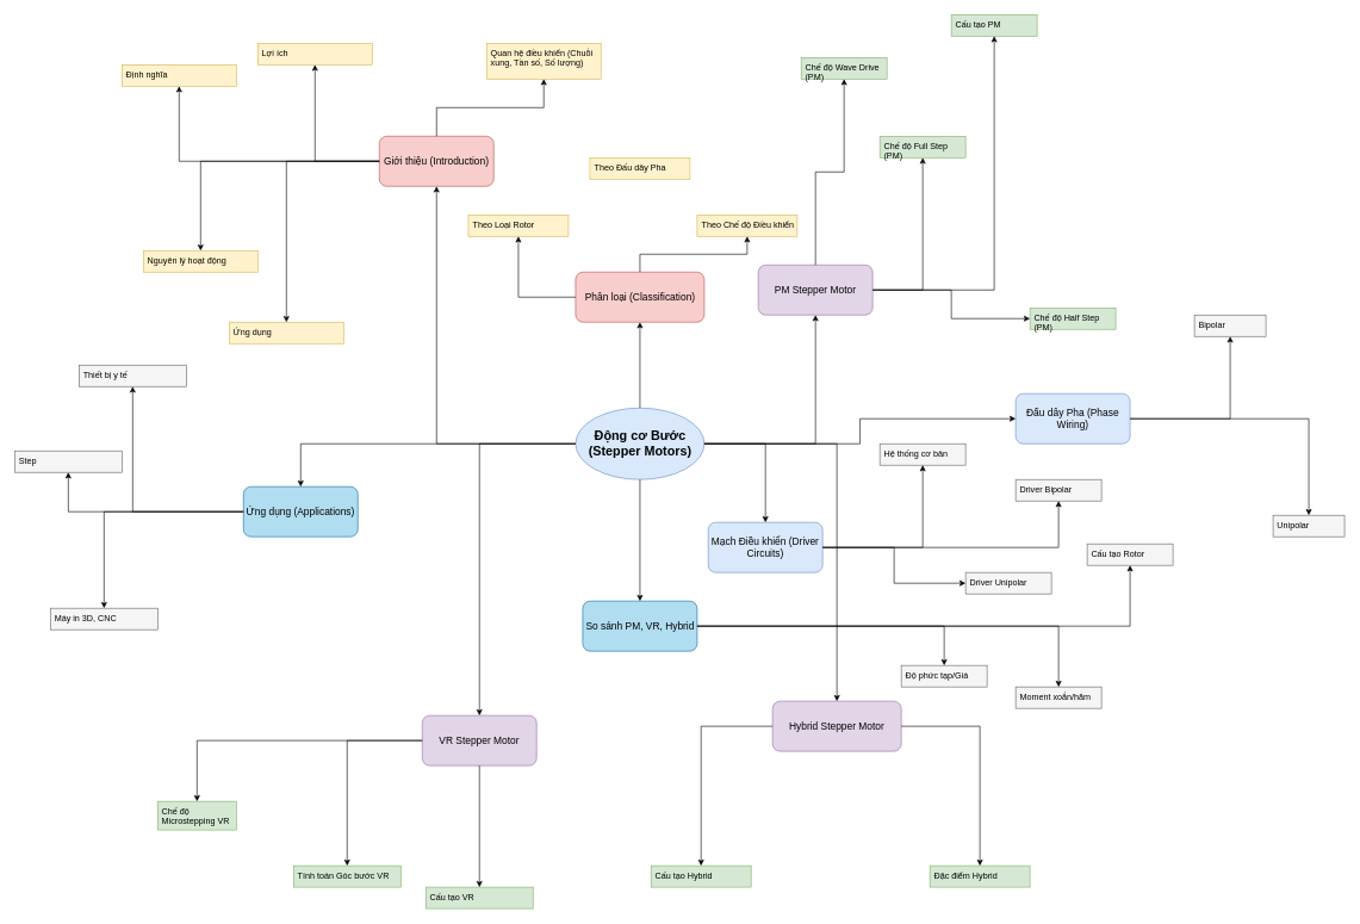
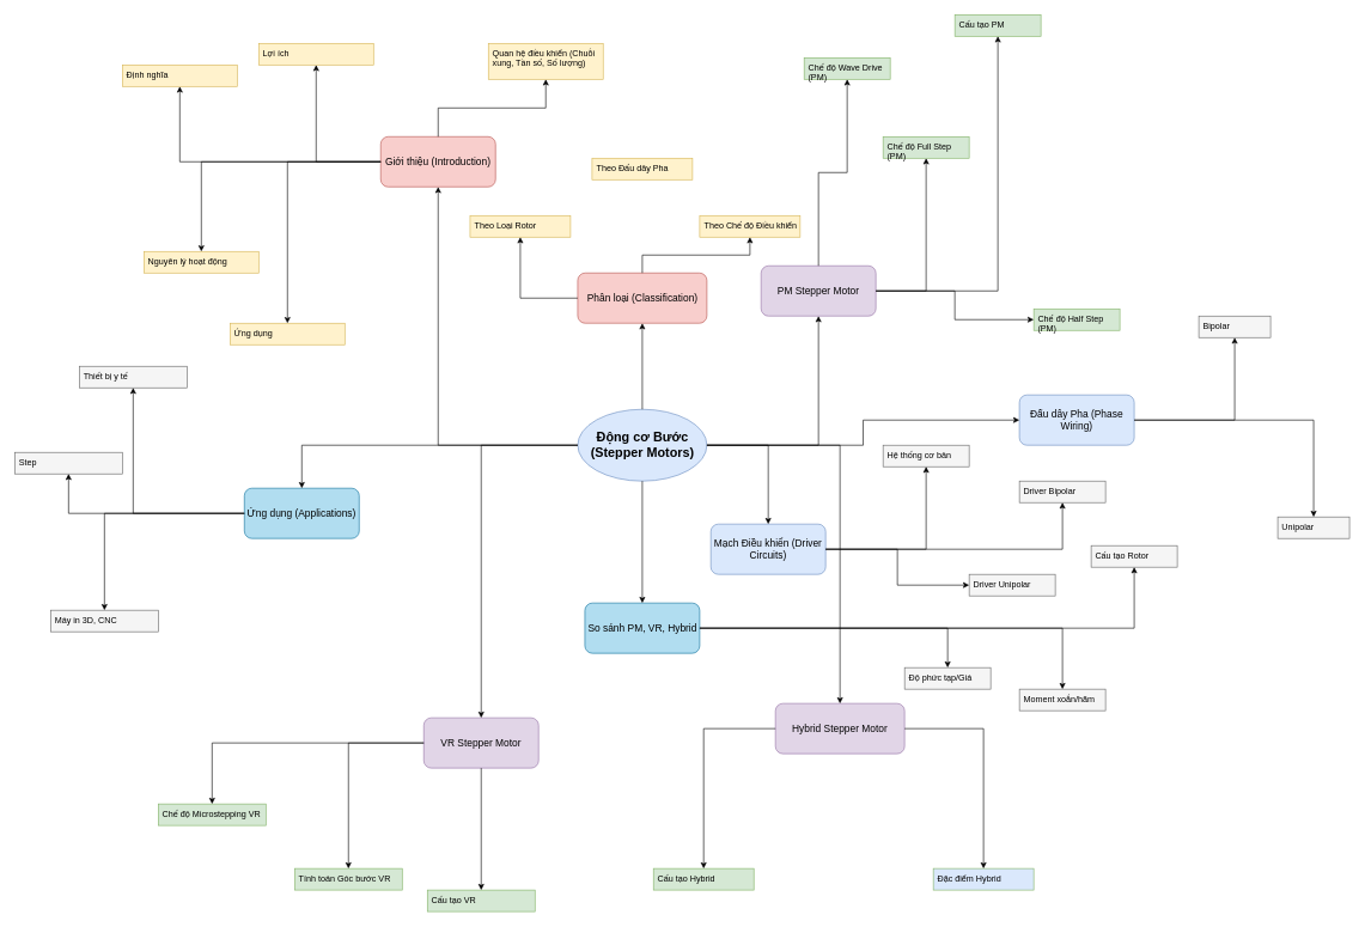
  <mxCell id="0" />
  <mxCell id="1" parent="0" />
  <mxCell id="2" value="Động cơ Bước (Stepper Motors)" style="ellipse;whiteSpace=wrap;html=1;fontSize=18;fontStyle=1;fillColor=#dae8fc;strokeColor=#6c8ebf;" parent="1" vertex="1"><mxGeometry x="804.5" y="570" width="180" height="100" as="geometry" /></mxCell>
  <mxCell id="3" value="Giới thiệu (Introduction)" style="rounded=1;whiteSpace=wrap;html=1;fontSize=14;fillColor=#f8cecc;strokeColor=#b85450;" parent="1" vertex="1"><mxGeometry x="530" y="190" width="160" height="70" as="geometry" /></mxCell>
  <mxCell id="4" value="" style="edgeStyle=orthogonalEdgeStyle;rounded=0;orthogonalLoop=1;jettySize=auto;html=1;entryX=0.5;entryY=1;entryDx=0;entryDy=0;" parent="1" source="2" target="3" edge="1"><mxGeometry relative="1" as="geometry" /></mxCell>
  <mxCell id="5" value="Định nghĩa" style="whiteSpace=wrap;html=1;fontSize=12;align=left;verticalAlign=top;spacingLeft=4;fillColor=#fff2cc;strokeColor=#d6b656;" parent="1" vertex="1"><mxGeometry x="170" y="90" width="160" height="30" as="geometry" /></mxCell>
  <mxCell id="6" value="" style="edgeStyle=orthogonalEdgeStyle;rounded=0;orthogonalLoop=1;jettySize=auto;html=1;" parent="1" source="3" target="5" edge="1"><mxGeometry relative="1" as="geometry" /></mxCell>
  <mxCell id="7" value="Nguyên lý hoạt động" style="whiteSpace=wrap;html=1;fontSize=12;align=left;verticalAlign=top;spacingLeft=4;fillColor=#fff2cc;strokeColor=#d6b656;" parent="1" vertex="1"><mxGeometry x="200" y="350" width="160" height="30" as="geometry" /></mxCell>
  <mxCell id="8" value="" style="edgeStyle=orthogonalEdgeStyle;rounded=0;orthogonalLoop=1;jettySize=auto;html=1;" parent="1" source="3" target="7" edge="1"><mxGeometry relative="1" as="geometry" /></mxCell>
  <mxCell id="9" value="Quan hệ điều khiển (Chuỗi xung, Tần số, Số lượng)" style="whiteSpace=wrap;html=1;fontSize=12;align=left;verticalAlign=top;spacingLeft=4;fillColor=#fff2cc;strokeColor=#d6b656;" parent="1" vertex="1"><mxGeometry x="680" y="60" width="160" height="50" as="geometry" /></mxCell>
  <mxCell id="10" value="" style="edgeStyle=orthogonalEdgeStyle;rounded=0;orthogonalLoop=1;jettySize=auto;html=1;" parent="1" source="3" target="9" edge="1"><mxGeometry relative="1" as="geometry" /></mxCell>
  <mxCell id="11" value="Lợi ích" style="whiteSpace=wrap;html=1;fontSize=12;align=left;verticalAlign=top;spacingLeft=4;fillColor=#fff2cc;strokeColor=#d6b656;" parent="1" vertex="1"><mxGeometry x="360" y="60" width="160" height="30" as="geometry" /></mxCell>
  <mxCell id="12" value="" style="edgeStyle=orthogonalEdgeStyle;rounded=0;orthogonalLoop=1;jettySize=auto;html=1;" parent="1" source="3" target="11" edge="1"><mxGeometry relative="1" as="geometry" /></mxCell>
  <mxCell id="13" value="Ứng dụng" style="whiteSpace=wrap;html=1;fontSize=12;align=left;verticalAlign=top;spacingLeft=4;fillColor=#fff2cc;strokeColor=#d6b656;" parent="1" vertex="1"><mxGeometry x="320" y="450" width="160" height="30" as="geometry" /></mxCell>
  <mxCell id="14" value="" style="edgeStyle=orthogonalEdgeStyle;rounded=0;orthogonalLoop=1;jettySize=auto;html=1;" parent="1" source="3" target="13" edge="1"><mxGeometry relative="1" as="geometry" /></mxCell>
  <mxCell id="15" value="Phân loại (Classification)" style="rounded=1;whiteSpace=wrap;html=1;fontSize=14;fillColor=#f8cecc;strokeColor=#b85450;" parent="1" vertex="1"><mxGeometry x="804.5" y="380" width="180" height="70" as="geometry" /></mxCell>
  <mxCell id="16" value="" style="edgeStyle=orthogonalEdgeStyle;rounded=0;orthogonalLoop=1;jettySize=auto;html=1;entryX=0.5;entryY=1;entryDx=0;entryDy=0;" parent="1" source="2" target="15" edge="1"><mxGeometry relative="1" as="geometry" /></mxCell>
  <mxCell id="17" value="Theo Loại Rotor" style="whiteSpace=wrap;html=1;fontSize=12;align=left;verticalAlign=top;spacingLeft=4;fillColor=#fff2cc;strokeColor=#d6b656;" parent="1" vertex="1"><mxGeometry x="654.5" y="300" width="140" height="30" as="geometry" /></mxCell>
  <mxCell id="18" value="" style="edgeStyle=orthogonalEdgeStyle;rounded=0;orthogonalLoop=1;jettySize=auto;html=1;" parent="1" source="15" target="17" edge="1"><mxGeometry relative="1" as="geometry" /></mxCell>
  <mxCell id="19" value="Theo Đấu dây Pha" style="whiteSpace=wrap;html=1;fontSize=12;align=left;verticalAlign=top;spacingLeft=4;fillColor=#fff2cc;strokeColor=#d6b656;" parent="1" vertex="1"><mxGeometry x="824.5" y="220" width="140" height="30" as="geometry" /></mxCell>
  <mxCell id="20" value="Theo Chế độ Điều khiển" style="whiteSpace=wrap;html=1;fontSize=12;align=left;verticalAlign=top;spacingLeft=4;fillColor=#fff2cc;strokeColor=#d6b656;" parent="1" vertex="1"><mxGeometry x="974.5" y="300" width="140" height="30" as="geometry" /></mxCell>
  <mxCell id="21" value="" style="edgeStyle=orthogonalEdgeStyle;rounded=0;orthogonalLoop=1;jettySize=auto;html=1;" parent="1" source="15" target="20" edge="1"><mxGeometry relative="1" as="geometry" /></mxCell>
  <mxCell id="22" value="PM Stepper Motor" style="rounded=1;whiteSpace=wrap;html=1;fontSize=14;fillColor=#e1d5e7;strokeColor=#9673a6;" parent="1" vertex="1"><mxGeometry x="1060" y="370" width="160" height="70" as="geometry" /></mxCell>
  <mxCell id="23" value="" style="edgeStyle=orthogonalEdgeStyle;rounded=0;orthogonalLoop=1;jettySize=auto;html=1;entryX=0.5;entryY=1;entryDx=0;entryDy=0;" parent="1" source="2" target="22" edge="1"><mxGeometry relative="1" as="geometry" /></mxCell>
  <mxCell id="24" value="Cấu tạo PM" style="whiteSpace=wrap;html=1;fontSize=12;align=left;verticalAlign=top;spacingLeft=4;fillColor=#d5e8d4;strokeColor=#82b366;" parent="1" vertex="1"><mxGeometry x="1330" y="20" width="120" height="30" as="geometry" /></mxCell>
  <mxCell id="25" value="" style="edgeStyle=orthogonalEdgeStyle;rounded=0;orthogonalLoop=1;jettySize=auto;html=1;" parent="1" source="22" target="24" edge="1"><mxGeometry relative="1" as="geometry" /></mxCell>
  <mxCell id="26" value="Chế độ Wave Drive (PM)" style="whiteSpace=wrap;html=1;fontSize=12;align=left;verticalAlign=top;spacingLeft=4;fillColor=#d5e8d4;strokeColor=#82b366;" parent="1" vertex="1"><mxGeometry x="1120" y="80" width="120" height="30" as="geometry" /></mxCell>
  <mxCell id="27" value="" style="edgeStyle=orthogonalEdgeStyle;rounded=0;orthogonalLoop=1;jettySize=auto;html=1;" parent="1" source="22" target="26" edge="1"><mxGeometry relative="1" as="geometry" /></mxCell>
  <mxCell id="28" value="Chế độ Full Step (PM)" style="whiteSpace=wrap;html=1;fontSize=12;align=left;verticalAlign=top;spacingLeft=4;fillColor=#d5e8d4;strokeColor=#82b366;" parent="1" vertex="1"><mxGeometry x="1230" y="190" width="120" height="30" as="geometry" /></mxCell>
  <mxCell id="29" value="" style="edgeStyle=orthogonalEdgeStyle;rounded=0;orthogonalLoop=1;jettySize=auto;html=1;" parent="1" source="22" target="28" edge="1"><mxGeometry relative="1" as="geometry" /></mxCell>
  <mxCell id="30" value="Chế độ Half Step (PM)" style="whiteSpace=wrap;html=1;fontSize=12;align=left;verticalAlign=top;spacingLeft=4;fillColor=#d5e8d4;strokeColor=#82b366;" parent="1" vertex="1"><mxGeometry x="1440" y="430" width="120" height="30" as="geometry" /></mxCell>
  <mxCell id="31" value="" style="edgeStyle=orthogonalEdgeStyle;rounded=0;orthogonalLoop=1;jettySize=auto;html=1;" parent="1" source="22" target="30" edge="1"><mxGeometry relative="1" as="geometry" /></mxCell>
  <mxCell id="32" value="VR Stepper Motor" style="rounded=1;whiteSpace=wrap;html=1;fontSize=14;fillColor=#e1d5e7;strokeColor=#9673a6;" parent="1" vertex="1"><mxGeometry x="590" y="1000" width="160" height="70" as="geometry" /></mxCell>
  <mxCell id="33" value="" style="edgeStyle=orthogonalEdgeStyle;rounded=0;orthogonalLoop=1;jettySize=auto;html=1;entryX=0.5;entryY=0;entryDx=0;entryDy=0;" parent="1" source="2" target="32" edge="1"><mxGeometry relative="1" as="geometry" /></mxCell>
  <mxCell id="34" value="Cấu tạo VR" style="whiteSpace=wrap;html=1;fontSize=12;align=left;verticalAlign=top;spacingLeft=4;fillColor=#d5e8d4;strokeColor=#82b366;" parent="1" vertex="1"><mxGeometry x="595" y="1240" width="150" height="30" as="geometry" /></mxCell>
  <mxCell id="35" value="" style="edgeStyle=orthogonalEdgeStyle;rounded=0;orthogonalLoop=1;jettySize=auto;html=1;" parent="1" source="32" target="34" edge="1"><mxGeometry relative="1" as="geometry" /></mxCell>
  <mxCell id="36" value="Tính toán Góc bước VR" style="whiteSpace=wrap;html=1;fontSize=12;align=left;verticalAlign=top;spacingLeft=4;fillColor=#d5e8d4;strokeColor=#82b366;" parent="1" vertex="1"><mxGeometry x="410" y="1210" width="150" height="30" as="geometry" /></mxCell>
  <mxCell id="37" value="" style="edgeStyle=orthogonalEdgeStyle;rounded=0;orthogonalLoop=1;jettySize=auto;html=1;" parent="1" source="32" target="36" edge="1"><mxGeometry relative="1" as="geometry" /></mxCell>
- <mxCell id="38" value="Chế độ Microstepping VR" style="whiteSpace=wrap;html=1;fontSize=12;align=left;verticalAlign=top;spacingLeft=4;fillColor=#d5e8d4;strokeColor=#82b366;" parent="1" vertex="1"><mxGeometry x="220" y="1120" width="110" height="40" as="geometry" /></mxCell>
+ <mxCell id="38" value="Chế độ Microstepping VR" style="whiteSpace=wrap;html=1;fontSize=12;align=left;verticalAlign=top;spacingLeft=4;fillColor=#d5e8d4;strokeColor=#82b366;" parent="1" vertex="1"><mxGeometry x="220" y="1120" width="150" height="30" as="geometry" /></mxCell>
  <mxCell id="39" value="" style="edgeStyle=orthogonalEdgeStyle;rounded=0;orthogonalLoop=1;jettySize=auto;html=1;" parent="1" source="32" target="38" edge="1"><mxGeometry relative="1" as="geometry" /></mxCell>
  <mxCell id="40" value="Hybrid Stepper Motor" style="rounded=1;whiteSpace=wrap;html=1;fontSize=14;fillColor=#e1d5e7;strokeColor=#9673a6;" parent="1" vertex="1"><mxGeometry x="1080" y="980" width="180" height="70" as="geometry" /></mxCell>
  <mxCell id="41" value="" style="edgeStyle=orthogonalEdgeStyle;rounded=0;orthogonalLoop=1;jettySize=auto;html=1;entryX=0.5;entryY=0;entryDx=0;entryDy=0;" parent="1" source="2" target="40" edge="1"><mxGeometry relative="1" as="geometry" /></mxCell>
  <mxCell id="42" value="Cấu tạo Hybrid" style="whiteSpace=wrap;html=1;fontSize=12;align=left;verticalAlign=top;spacingLeft=4;fillColor=#d5e8d4;strokeColor=#82b366;" parent="1" vertex="1"><mxGeometry x="910" y="1210" width="140" height="30" as="geometry" /></mxCell>
  <mxCell id="43" value="" style="edgeStyle=orthogonalEdgeStyle;rounded=0;orthogonalLoop=1;jettySize=auto;html=1;" parent="1" source="40" target="42" edge="1"><mxGeometry relative="1" as="geometry" /></mxCell>
- <mxCell id="44" value="Đặc điểm Hybrid" style="whiteSpace=wrap;html=1;fontSize=12;align=left;verticalAlign=top;spacingLeft=4;fillColor=#d5e8d4;strokeColor=#82b366;" parent="1" vertex="1"><mxGeometry x="1300" y="1210" width="140" height="30" as="geometry" /></mxCell>
+ <mxCell id="44" value="Đặc điểm Hybrid" style="whiteSpace=wrap;html=1;fontSize=12;align=left;verticalAlign=top;spacingLeft=4;fillColor=#dae8fc;strokeColor=#82b366;" parent="1" vertex="1"><mxGeometry x="1300" y="1210" width="140" height="30" as="geometry" /></mxCell>
  <mxCell id="45" value="" style="edgeStyle=orthogonalEdgeStyle;rounded=0;orthogonalLoop=1;jettySize=auto;html=1;" parent="1" source="40" target="44" edge="1"><mxGeometry relative="1" as="geometry" /></mxCell>
  <mxCell id="46" value="Đấu dây Pha (Phase Wiring)" style="rounded=1;whiteSpace=wrap;html=1;fontSize=14;fillColor=#dae8fc;strokeColor=#6c8ebf;" parent="1" vertex="1"><mxGeometry x="1420" y="550" width="160" height="70" as="geometry" /></mxCell>
  <mxCell id="47" value="" style="edgeStyle=orthogonalEdgeStyle;rounded=0;orthogonalLoop=1;jettySize=auto;html=1;" parent="1" source="2" target="46" edge="1"><mxGeometry relative="1" as="geometry" /></mxCell>
  <mxCell id="48" value="Bipolar" style="whiteSpace=wrap;html=1;fontSize=12;align=left;verticalAlign=top;spacingLeft=4;fillColor=#f5f5f5;strokeColor=#666666;" parent="1" vertex="1"><mxGeometry x="1670" y="440" width="100" height="30" as="geometry" /></mxCell>
  <mxCell id="49" value="" style="edgeStyle=orthogonalEdgeStyle;rounded=0;orthogonalLoop=1;jettySize=auto;html=1;" parent="1" source="46" target="48" edge="1"><mxGeometry relative="1" as="geometry" /></mxCell>
  <mxCell id="50" value="Unipolar" style="whiteSpace=wrap;html=1;fontSize=12;align=left;verticalAlign=top;spacingLeft=4;fillColor=#f5f5f5;strokeColor=#666666;" parent="1" vertex="1"><mxGeometry x="1780" y="720" width="100" height="30" as="geometry" /></mxCell>
  <mxCell id="51" value="" style="edgeStyle=orthogonalEdgeStyle;rounded=0;orthogonalLoop=1;jettySize=auto;html=1;" parent="1" source="46" target="50" edge="1"><mxGeometry relative="1" as="geometry" /></mxCell>
  <mxCell id="52" value="Mạch Điều khiển (Driver Circuits)" style="rounded=1;whiteSpace=wrap;html=1;fontSize=14;fillColor=#dae8fc;strokeColor=#6c8ebf;" parent="1" vertex="1"><mxGeometry x="990" y="730" width="160" height="70" as="geometry" /></mxCell>
  <mxCell id="53" value="" style="edgeStyle=orthogonalEdgeStyle;rounded=0;orthogonalLoop=1;jettySize=auto;html=1;" parent="1" source="2" target="52" edge="1"><mxGeometry relative="1" as="geometry" /></mxCell>
  <mxCell id="54" value="Hệ thống cơ bản" style="whiteSpace=wrap;html=1;fontSize=12;align=left;verticalAlign=top;spacingLeft=4;fillColor=#f5f5f5;strokeColor=#666666;" parent="1" vertex="1"><mxGeometry x="1230" y="620" width="120" height="30" as="geometry" /></mxCell>
  <mxCell id="55" value="" style="edgeStyle=orthogonalEdgeStyle;rounded=0;orthogonalLoop=1;jettySize=auto;html=1;" parent="1" source="52" target="54" edge="1"><mxGeometry relative="1" as="geometry" /></mxCell>
  <mxCell id="56" value="Driver Bipolar" style="whiteSpace=wrap;html=1;fontSize=12;align=left;verticalAlign=top;spacingLeft=4;fillColor=#f5f5f5;strokeColor=#666666;" parent="1" vertex="1"><mxGeometry x="1420" y="670" width="120" height="30" as="geometry" /></mxCell>
  <mxCell id="57" value="" style="edgeStyle=orthogonalEdgeStyle;rounded=0;orthogonalLoop=1;jettySize=auto;html=1;" parent="1" source="52" target="56" edge="1"><mxGeometry relative="1" as="geometry" /></mxCell>
  <mxCell id="58" value="Driver Unipolar" style="whiteSpace=wrap;html=1;fontSize=12;align=left;verticalAlign=top;spacingLeft=4;fillColor=#f5f5f5;strokeColor=#666666;" parent="1" vertex="1"><mxGeometry x="1350" y="800" width="120" height="30" as="geometry" /></mxCell>
  <mxCell id="59" value="" style="edgeStyle=orthogonalEdgeStyle;rounded=0;orthogonalLoop=1;jettySize=auto;html=1;" parent="1" source="52" target="58" edge="1"><mxGeometry relative="1" as="geometry" /></mxCell>
  <mxCell id="60" value="So sánh PM, VR, Hybrid" style="rounded=1;whiteSpace=wrap;html=1;fontSize=14;fillColor=#b1ddf0;strokeColor=#10739e;" parent="1" vertex="1"><mxGeometry x="814.5" y="840" width="160" height="70" as="geometry" /></mxCell>
  <mxCell id="61" value="" style="edgeStyle=orthogonalEdgeStyle;rounded=0;orthogonalLoop=1;jettySize=auto;html=1;entryX=0.5;entryY=0;entryDx=0;entryDy=0;" parent="1" source="2" target="60" edge="1"><mxGeometry relative="1" as="geometry" /></mxCell>
  <mxCell id="62" value="Cấu tạo Rotor" style="whiteSpace=wrap;html=1;fontSize=12;align=left;verticalAlign=top;spacingLeft=4;fillColor=#f5f5f5;strokeColor=#666666;" parent="1" vertex="1"><mxGeometry x="1520" y="760" width="120" height="30" as="geometry" /></mxCell>
  <mxCell id="63" value="" style="edgeStyle=orthogonalEdgeStyle;rounded=0;orthogonalLoop=1;jettySize=auto;html=1;" parent="1" source="60" target="62" edge="1"><mxGeometry relative="1" as="geometry" /></mxCell>
  <mxCell id="64" value="Moment xoắn/hãm" style="whiteSpace=wrap;html=1;fontSize=12;align=left;verticalAlign=top;spacingLeft=4;fillColor=#f5f5f5;strokeColor=#666666;" parent="1" vertex="1"><mxGeometry x="1420" y="960" width="120" height="30" as="geometry" /></mxCell>
  <mxCell id="65" value="" style="edgeStyle=orthogonalEdgeStyle;rounded=0;orthogonalLoop=1;jettySize=auto;html=1;" parent="1" source="60" target="64" edge="1"><mxGeometry relative="1" as="geometry" /></mxCell>
  <mxCell id="66" value="Độ phức tạp/Giá" style="whiteSpace=wrap;html=1;fontSize=12;align=left;verticalAlign=top;spacingLeft=4;fillColor=#f5f5f5;strokeColor=#666666;" parent="1" vertex="1"><mxGeometry x="1260" y="930" width="120" height="30" as="geometry" /></mxCell>
  <mxCell id="67" value="" style="edgeStyle=orthogonalEdgeStyle;rounded=0;orthogonalLoop=1;jettySize=auto;html=1;" parent="1" source="60" target="66" edge="1"><mxGeometry relative="1" as="geometry" /></mxCell>
  <mxCell id="68" value="Ứng dụng (Applications)" style="rounded=1;whiteSpace=wrap;html=1;fontSize=14;fillColor=#b1ddf0;strokeColor=#10739e;" parent="1" vertex="1"><mxGeometry x="340" y="680" width="160" height="70" as="geometry" /></mxCell>
  <mxCell id="69" value="" style="edgeStyle=orthogonalEdgeStyle;rounded=0;orthogonalLoop=1;jettySize=auto;html=1;" parent="1" source="2" target="68" edge="1"><mxGeometry relative="1" as="geometry" /></mxCell>
  <mxCell id="70" value="Máy in 3D, CNC" style="whiteSpace=wrap;html=1;fontSize=12;align=left;verticalAlign=top;spacingLeft=4;fillColor=#f5f5f5;strokeColor=#666666;" parent="1" vertex="1"><mxGeometry x="70" y="850" width="150" height="30" as="geometry" /></mxCell>
  <mxCell id="71" value="" style="edgeStyle=orthogonalEdgeStyle;rounded=0;orthogonalLoop=1;jettySize=auto;html=1;" parent="1" source="68" target="70" edge="1"><mxGeometry relative="1" as="geometry" /></mxCell>
  <mxCell id="72" value="Step" style="whiteSpace=wrap;html=1;fontSize=12;align=left;verticalAlign=top;spacingLeft=4;fillColor=#f5f5f5;strokeColor=#666666;" parent="1" vertex="1"><mxGeometry x="20" y="630" width="150" height="30" as="geometry" /></mxCell>
  <mxCell id="73" value="" style="edgeStyle=orthogonalEdgeStyle;rounded=0;orthogonalLoop=1;jettySize=auto;html=1;" parent="1" source="68" target="72" edge="1"><mxGeometry relative="1" as="geometry" /></mxCell>
  <mxCell id="74" value="Thiết bị y tế" style="whiteSpace=wrap;html=1;fontSize=12;align=left;verticalAlign=top;spacingLeft=4;fillColor=#f5f5f5;strokeColor=#666666;" parent="1" vertex="1"><mxGeometry x="110" y="510" width="150" height="30" as="geometry" /></mxCell>
  <mxCell id="75" value="" style="edgeStyle=orthogonalEdgeStyle;rounded=0;orthogonalLoop=1;jettySize=auto;html=1;" parent="1" source="68" target="74" edge="1"><mxGeometry relative="1" as="geometry" /></mxCell>
